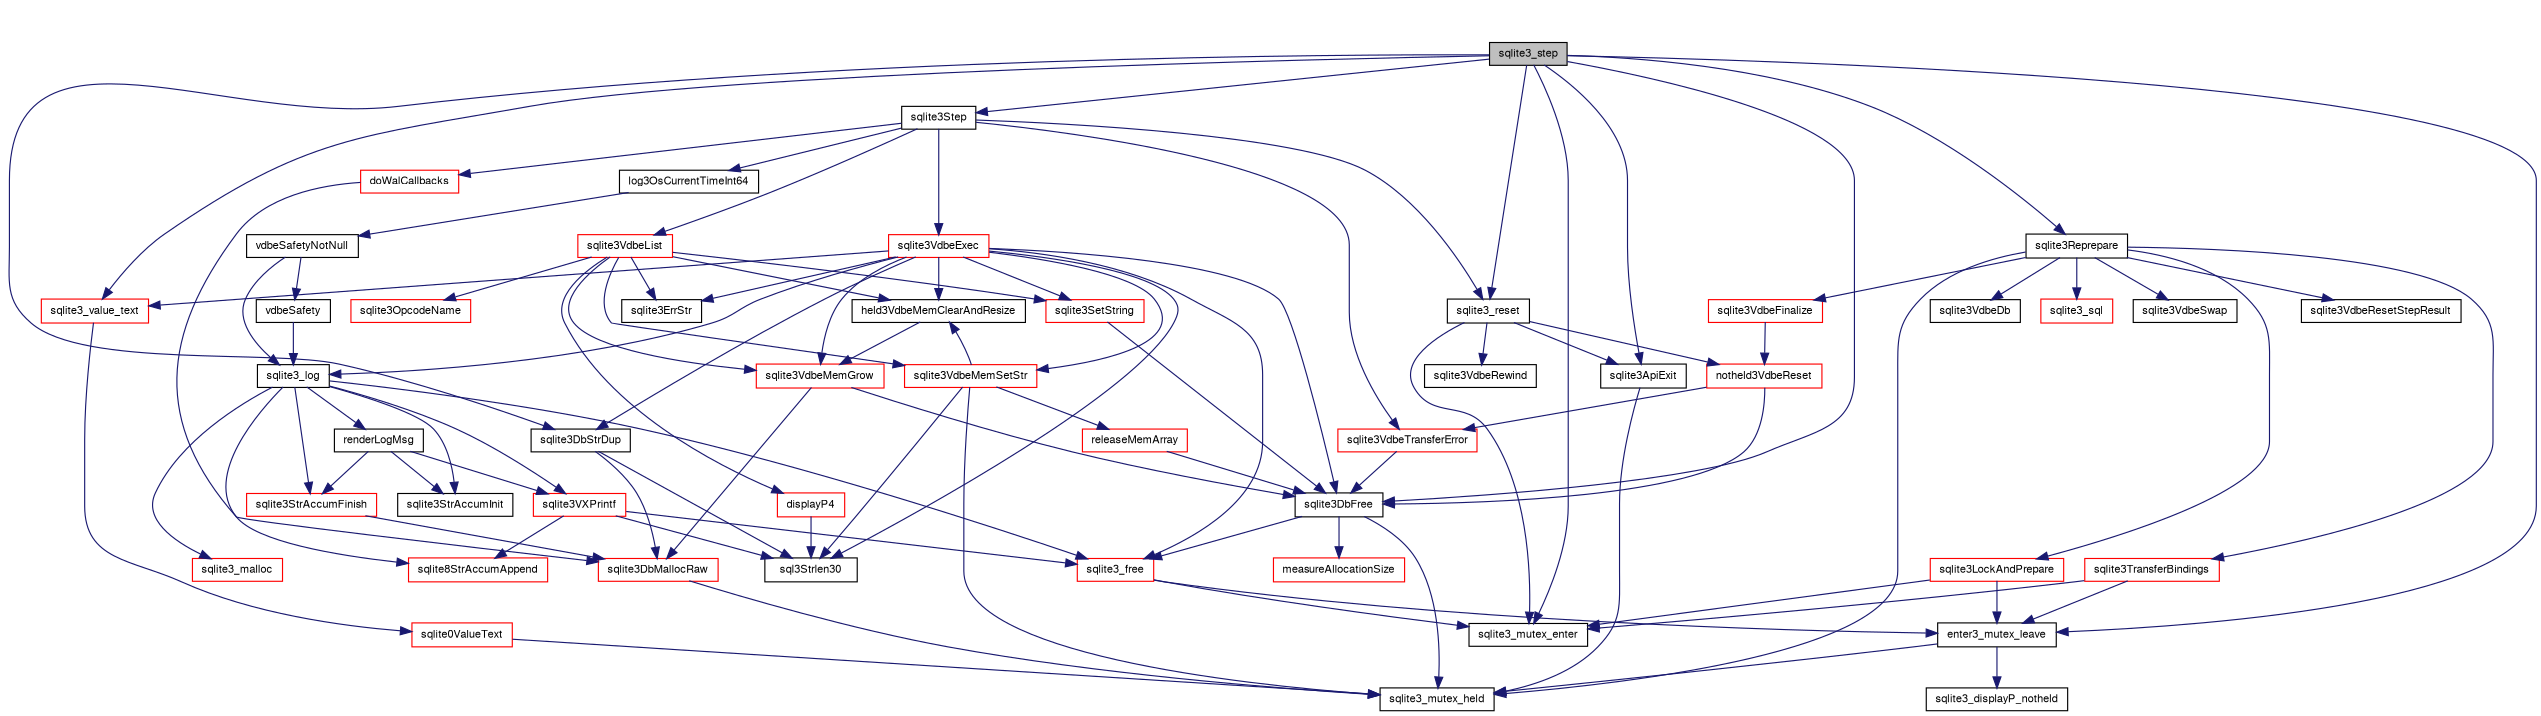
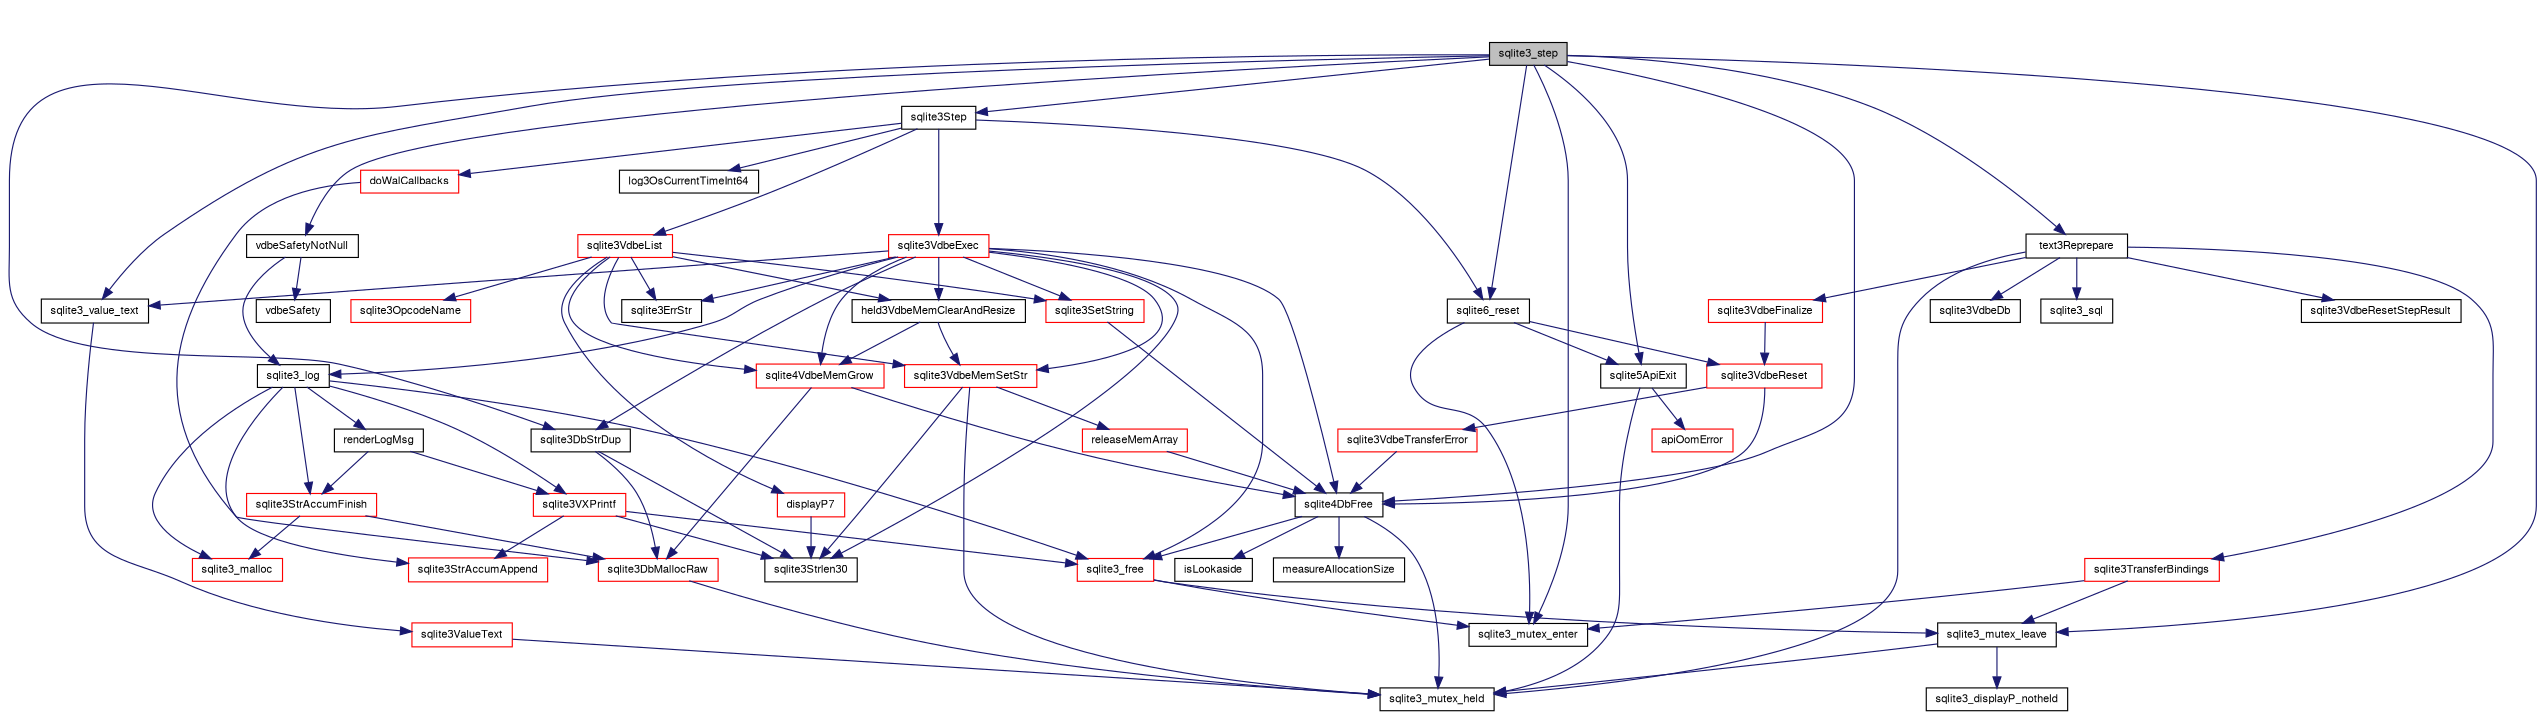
  digraph {
    rankdir=TB
    node [color=black fillcolor=white fontname=FreeSans fontsize=10 shape=record style=filled]
    edge [color=midnightblue fontname=FreeSans fontsize=10 labelfontname=FreeSans labelfontsize=10 style=solid]
    n1 [fillcolor=grey75 fontcolor=black height=0.2 label=sqlite3_step width=0.4]
    n2 [height=0.2 label=vdbeSafetyNotNull width=0.4]
    n3 [height=0.2 label=sqlite3_mutex_enter width=0.4]
-   n4 [height=0.2 label=enter3_mutex_leave width=0.4]
+   n4 [height=0.2 label=sqlite3_mutex_leave width=0.4]
    n5 [height=0.2 label=sqlite3Step width=0.4]
-   n6 [height=0.2 label=sqlite3_reset width=0.4]
-   n7 [height=0.2 label=sqlite3DbFree width=0.4]
-   n8 [height=0.2 label=sqlite3ApiExit width=0.4]
-   n9 [color=red height=0.2 label=sqlite3_value_text width=0.4]
+   n6 [height=0.2 label=sqlite6_reset width=0.4]
+   n7 [height=0.2 label=sqlite4DbFree width=0.4]
+   n8 [height=0.2 label=sqlite5ApiExit width=0.4]
+   n9 [height=0.2 label=sqlite3_value_text width=0.4]
    n10 [height=0.2 label=sqlite3DbStrDup width=0.4]
-   n11 [height=0.2 label=sqlite3Reprepare width=0.4]
+   n11 [height=0.2 label=text3Reprepare width=0.4]
    n12 [height=0.2 label=sqlite3_log width=0.4]
    n13 [height=0.2 label=vdbeSafety width=0.4]
    n14 [height=0.2 label=sqlite3_mutex_held width=0.4]
    n15 [height=0.2 label=sqlite3_displayP_notheld width=0.4]
    n16 [color=red height=0.2 label=sqlite3VdbeTransferError width=0.4]
    n17 [height=0.2 label=log3OsCurrentTimeInt64 width=0.4]
    n18 [color=red height=0.2 label=sqlite3VdbeList width=0.4]
    n19 [color=red height=0.2 label=sqlite3VdbeExec width=0.4]
    n20 [color=red height=0.2 label=doWalCallbacks width=0.4]
-   n21 [color=red height=0.2 label=notheld3VdbeReset width=0.4]
-   n22 [height=0.2 label=sqlite3VdbeRewind width=0.4]
+   n21 [color=red height=0.2 label=sqlite3VdbeReset width=0.4]
    n23 [color=red height=0.2 label=sqlite3_free width=0.4]
-   n24 [color=red height=0.2 label=measureAllocationSize width=0.4]
-   n27 [color=red height=0.2 label=sqlite0ValueText width=0.4]
-   n28 [height=0.2 label=sql3Strlen30 width=0.4]
+   n24 [height=0.2 label=measureAllocationSize width=0.4]
+   n25 [height=0.2 label=isLookaside width=0.4]
+   n26 [color=red height=0.2 label=apiOomError width=0.4]
+   n27 [color=red height=0.2 label=sqlite3ValueText width=0.4]
+   n28 [height=0.2 label=sqlite3Strlen30 width=0.4]
    n29 [color=red height=0.2 label=sqlite3DbMallocRaw width=0.4]
    n30 [height=0.2 label=sqlite3VdbeDb width=0.4]
-   n31 [color=red height=0.2 label=sqlite3_sql width=0.4]
-   n32 [color=red height=0.2 label=sqlite3LockAndPrepare width=0.4]
-   n33 [height=0.2 label=sqlite3VdbeSwap width=0.4]
+   n31 [height=0.2 label=sqlite3_sql width=0.4]
    n34 [color=red height=0.2 label=sqlite3TransferBindings width=0.4]
    n35 [height=0.2 label=sqlite3VdbeResetStepResult width=0.4]
    n36 [color=red height=0.2 label=sqlite3VdbeFinalize width=0.4]
    n37 [height=0.2 label=renderLogMsg width=0.4]
-   n38 [height=0.2 label=sqlite3StrAccumInit width=0.4]
    n39 [color=red height=0.2 label=sqlite3VXPrintf width=0.4]
-   n40 [color=red height=0.2 label=sqlite8StrAccumAppend width=0.4]
+   n40 [color=red height=0.2 label=sqlite3StrAccumAppend width=0.4]
    n41 [color=red height=0.2 label=sqlite3StrAccumFinish width=0.4]
    n42 [color=red height=0.2 label=sqlite3_malloc width=0.4]
    n43 [color=red height=0.2 label=sqlite3SetString width=0.4]
    n44 [height=0.2 label=sqlite3ErrStr width=0.4]
    n45 [color=red height=0.2 label=sqlite3OpcodeName width=0.4]
-   n46 [color=red height=0.2 label=sqlite3VdbeMemGrow width=0.4]
+   n46 [color=red height=0.2 label=sqlite4VdbeMemGrow width=0.4]
    n47 [height=0.2 label=held3VdbeMemClearAndResize width=0.4]
-   n48 [color=red height=0.2 label=displayP4 width=0.4]
+   n48 [color=red height=0.2 label=displayP7 width=0.4]
    n49 [color=red height=0.2 label=sqlite3VdbeMemSetStr width=0.4]
    n50 [color=red height=0.2 label=releaseMemArray width=0.4]
-   n17 -> n2
+   n1 -> n2
    n1 -> n3
    n1 -> n4
    n1 -> n5
    n1 -> n6
    n1 -> n7
    n1 -> n8
    n1 -> n9
    n1 -> n10
    n1 -> n11
    n2 -> n12
    n2 -> n13
    n4 -> n14
    n4 -> n15
    n5 -> n6
-   n5 -> n16
    n5 -> n17
    n5 -> n18
    n5 -> n19
    n5 -> n20
    n6 -> n3
    n6 -> n8
    n6 -> n21
-   n6 -> n22
    n7 -> n14
    n7 -> n23
    n7 -> n24
+   n7 -> n25
    n8 -> n14
+   n8 -> n26
    n9 -> n27
    n10 -> n28
    n10 -> n29
    n11 -> n14
    n11 -> n30
    n11 -> n31
-   n11 -> n32
-   n11 -> n33
    n11 -> n34
    n11 -> n35
    n11 -> n36
    n12 -> n23
    n12 -> n37
-   n12 -> n38
    n12 -> n39
    n12 -> n40
    n12 -> n41
    n12 -> n42
-   n13 -> n12
    n16 -> n7
    n18 -> n43
    n18 -> n44
    n18 -> n45
    n18 -> n46
    n18 -> n47
    n18 -> n48
    n18 -> n49
    n19 -> n7
    n19 -> n9
    n19 -> n10
    n19 -> n12
    n19 -> n23
    n19 -> n28
    n19 -> n43
    n19 -> n44
    n19 -> n46
    n19 -> n47
    n19 -> n49
    n20 -> n29
    n21 -> n7
    n21 -> n16
    n23 -> n3
    n23 -> n4
    n27 -> n14
    n29 -> n14
-   n32 -> n3
-   n32 -> n4
    n34 -> n3
    n34 -> n4
    n36 -> n21
-   n37 -> n38
    n37 -> n39
    n37 -> n41
    n39 -> n23
    n39 -> n28
    n39 -> n40
    n41 -> n29
+   n41 -> n42
    n43 -> n7
    n46 -> n7
    n46 -> n29
    n47 -> n46
    n48 -> n28
    n49 -> n14
    n49 -> n28
-   n49 -> n47
+   n47 -> n49
    n49 -> n50
    n50 -> n7
  }
